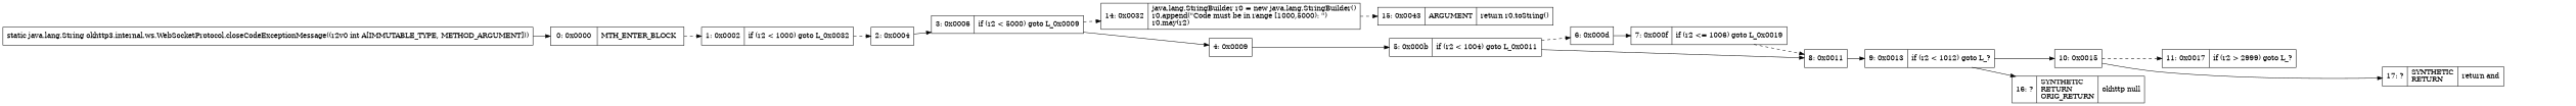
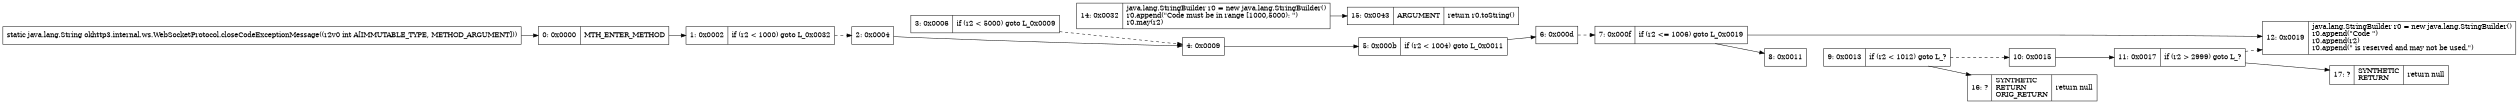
  digraph {
    rankdir=LR
    node [shape=record]
-   n1 [label="{0\:\ 0x0000|MTH_ENTER_BLOCK\l}"]
+   n1 [label="{0\:\ 0x0000|MTH_ENTER_METHOD\l}"]
    n2 [label="{1\:\ 0x0002|if (r2 \< 1000) goto L_0x0032\l}"]
    n3 [label="{2\:\ 0x0004}"]
    n4 [label="{3\:\ 0x0006|if (r2 \< 5000) goto L_0x0009\l}"]
    n5 [label="{14\:\ 0x0032|java.lang.StringBuilder r0 = new java.lang.StringBuilder()\lr0.append(\"Code must be in range [1000,5000): \")\lr0.may(r2)\l}"]
    n6 [label="{15\:\ 0x0043|ARGUMENT\l|return r0.toString()\l}"]
    n7 [label="{4\:\ 0x0009}"]
    n8 [label="{5\:\ 0x000b|if (r2 \< 1004) goto L_0x0011\l}"]
    n9 [label="{6\:\ 0x000d}"]
    n10 [label="{8\:\ 0x0011}"]
    n11 [label="{7\:\ 0x000f|if (r2 \<= 1006) goto L_0x0019\l}"]
    n12 [label="{9\:\ 0x0013|if (r2 \< 1012) goto L_?\l}"]
+   n13 [label="{12\:\ 0x0019|java.lang.StringBuilder r0 = new java.lang.StringBuilder()\lr0.append(\"Code \")\lr0.append(r2)\lr0.append(\" is reserved and may not be used.\")\l}"]
    n14 [label="{10\:\ 0x0015}"]
-   n15 [label="{16\:\ ?|SYNTHETIC\lRETURN\lORIG_RETURN\l|okhttp null\l}"]
+   n15 [label="{16\:\ ?|SYNTHETIC\lRETURN\lORIG_RETURN\l|return null\l}"]
    n16 [label="{11\:\ 0x0017|if (r2 \> 2999) goto L_?\l}"]
-   n17 [label="{17\:\ ?|SYNTHETIC\lRETURN\l|return and\l}"]
+   n17 [label="{17\:\ ?|SYNTHETIC\lRETURN\l|return null\l}"]
    n18 [label="{static java.lang.String okhttp3.internal.ws.WebSocketProtocol.closeCodeExceptionMessage((r2v0 int A[IMMUTABLE_TYPE, METHOD_ARGUMENT])) }"]
-   n1 -> n2 [style=dashed]
+   n1 -> n2
    n2 -> n3 [style=dashed]
-   n3 -> n4
-   n4 -> n5 [style=dashed]
-   n4 -> n7
-   n5 -> n6 [style=dashed]
+   n3 -> n7
+   n4 -> n7 [style=dashed]
+   n5 -> n6
    n7 -> n8
-   n8 -> n9 [style=dashed]
-   n8 -> n10
-   n9 -> n11
-   n10 -> n12
-   n11 -> n10 [style=dashed]
-   n12 -> n14 [style=solid]
+   n8 -> n9 [style=solid]
+   n9 -> n11 [style=dashed]
+   n11 -> n10 [style=solid]
+   n11 -> n13
+   n12 -> n14 [style=dashed]
    n12 -> n15
-   n14 -> n16 [style=dashed]
-   n14 -> n17
+   n14 -> n16
+   n16 -> n13 [style=dashed]
+   n16 -> n17
    n18 -> n1
  }
